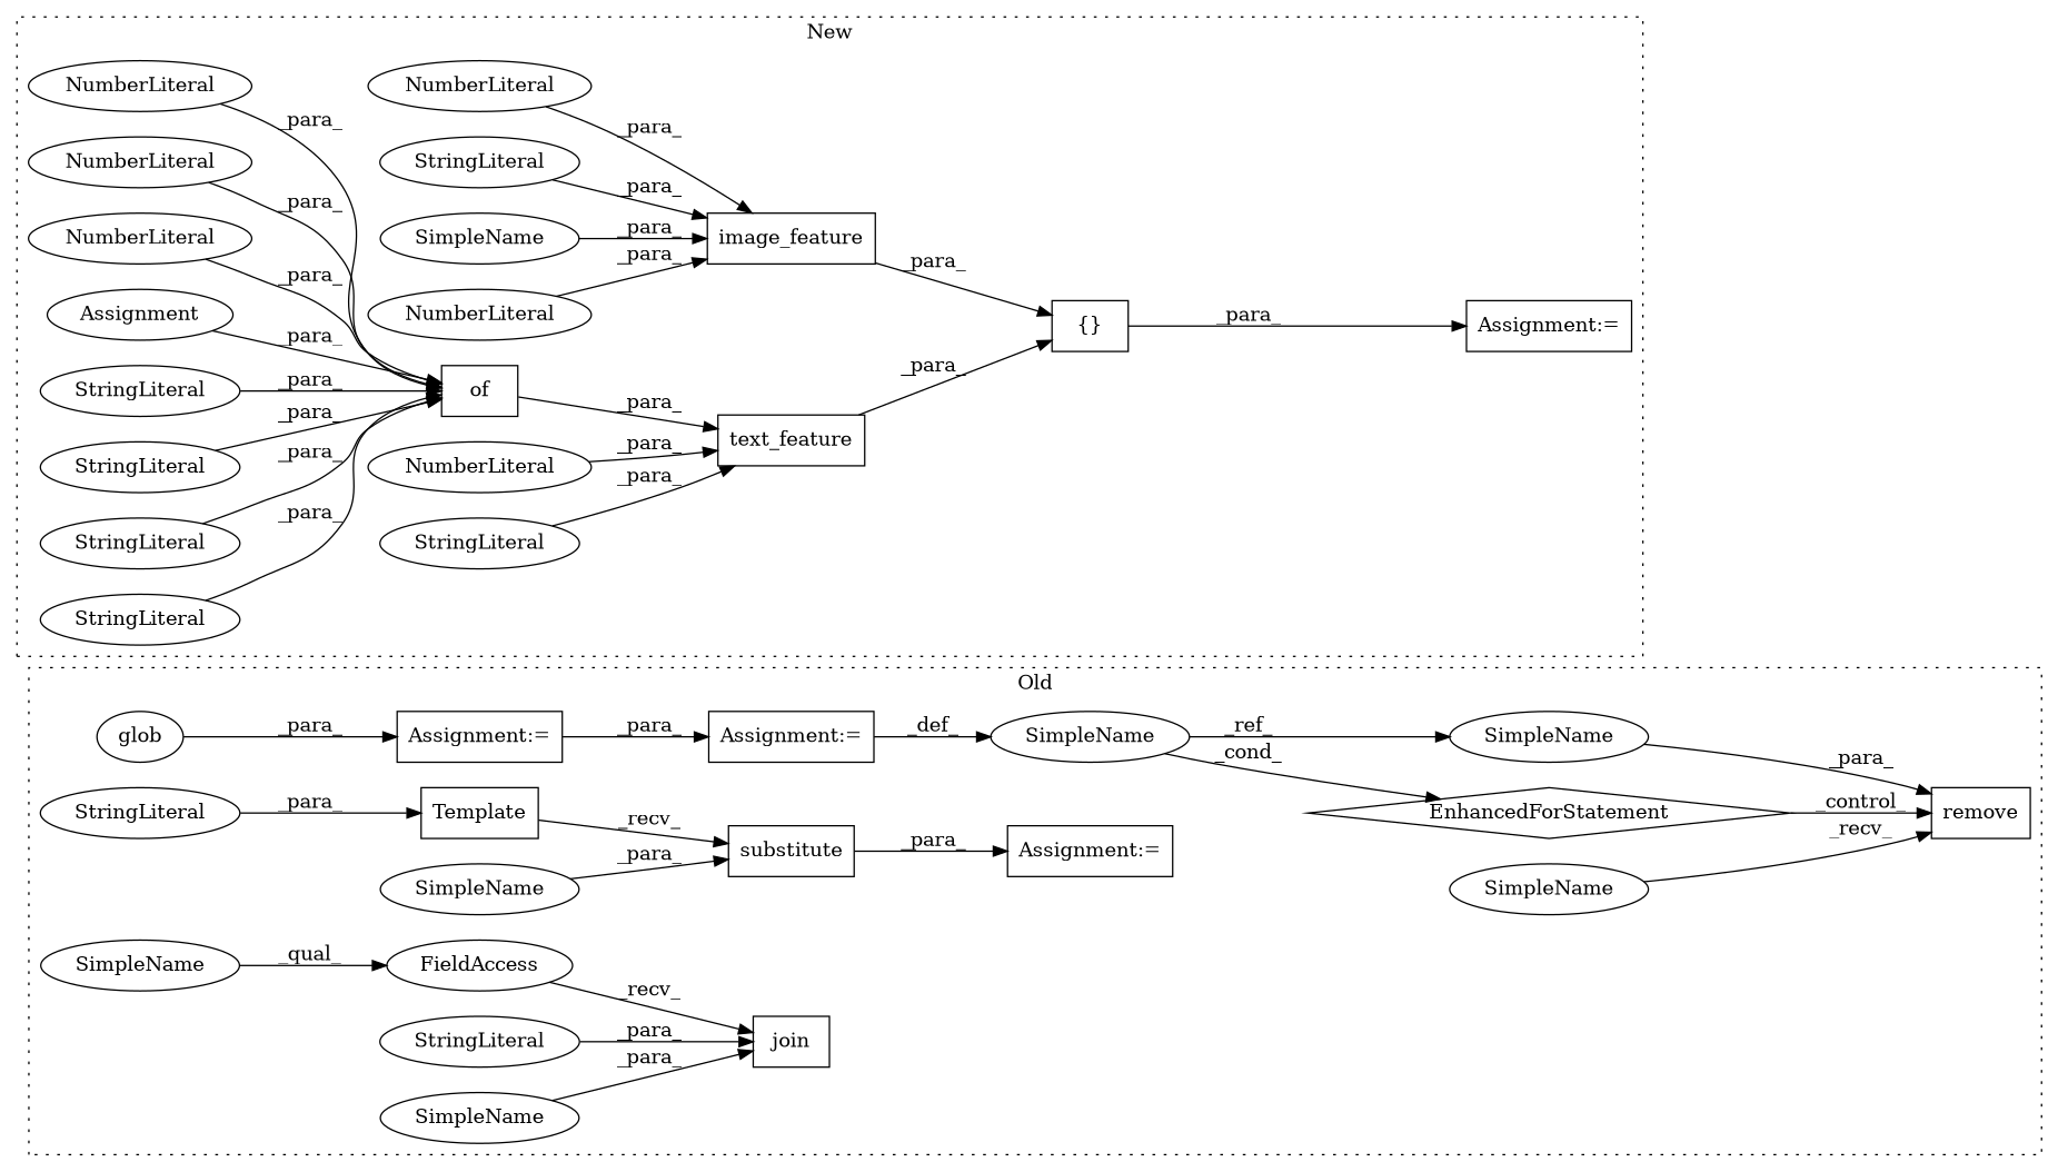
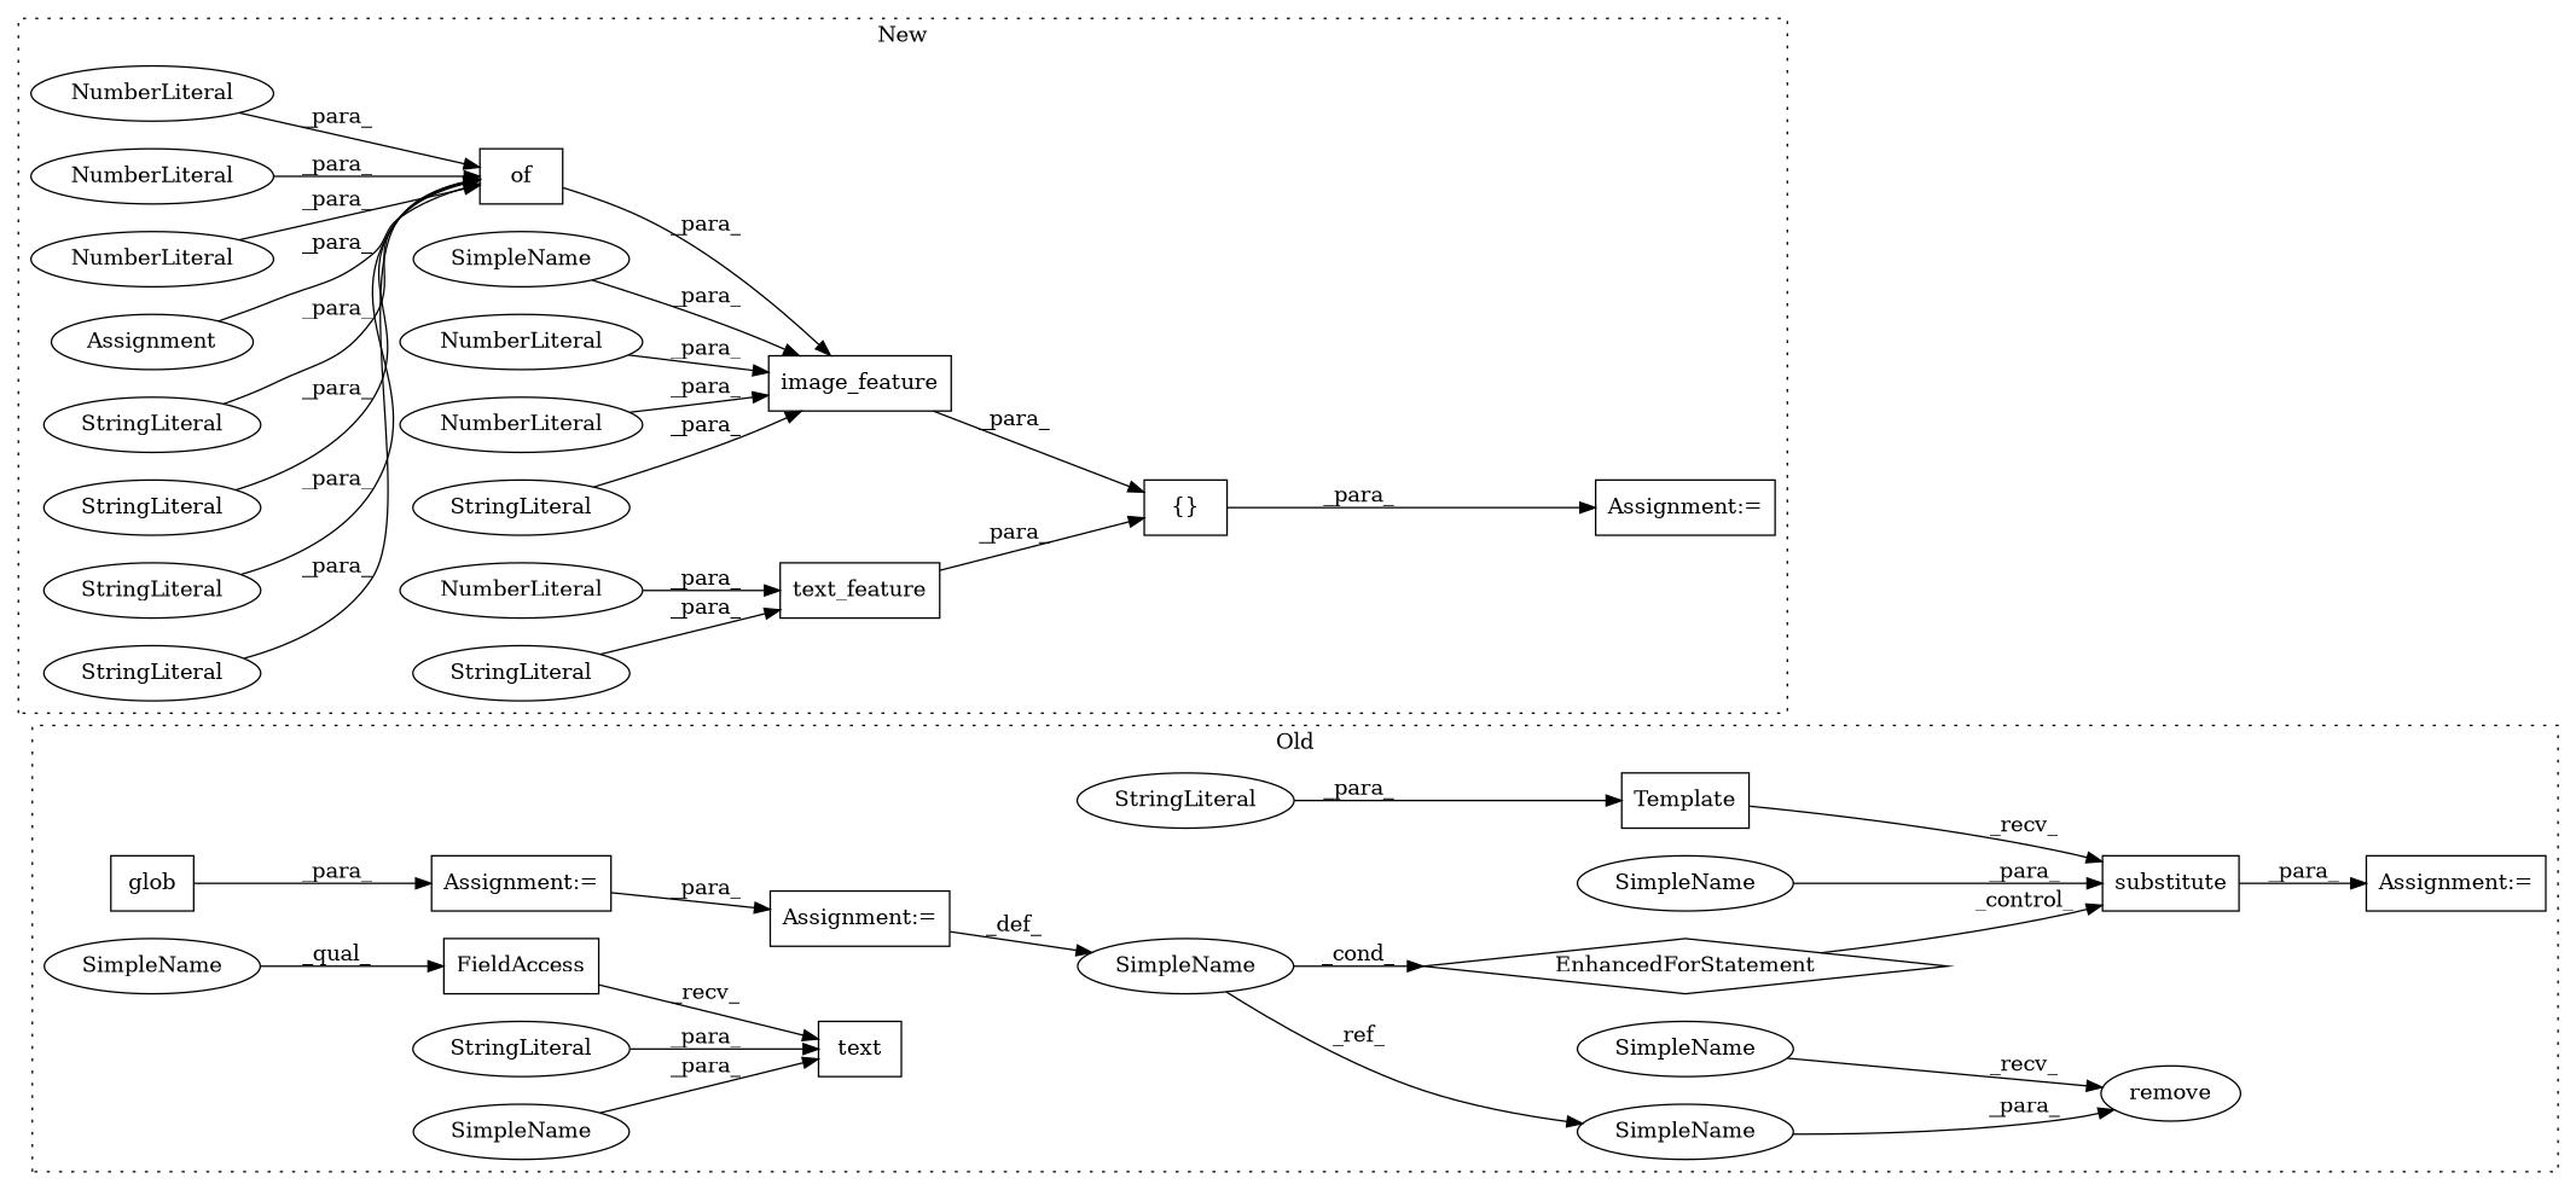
  digraph {
    rankdir=LR
    node [a=32 l=1 s="13057,13132" shape=ellipse]
    n1 [l="11,1" label=substitute s="12699,12727" shape=box]
-   n2 [l="5,1" label=join s="13019,13049" shape=box]
+   n2 [l="5,1" label=text s="13019,13049" shape=box]
    n3 [a=70 l="53,2" label=EnhancedForStatement shape=diamond]
-   n4 [l="5,1" label=glob s="13006,13050"]
+   n4 [l="5,1" label=glob s="13006,13050" shape=box]
    n5 [a=45 l=7 label=StringLiteral s=13042]
-   n6 [l="7,1" label=remove s="13145,13154" shape=box]
+   n6 [l="7,1" label=remove s="13145,13154"]
    n7 [a=42 l=2 label=SimpleName s=13117]
    n8 [l="9,1" label=Template s="12422,12697" shape=box]
-   n9 [a=22 l=7 label=FieldAccess s=13011]
+   n9 [a=22 l=7 label=FieldAccess s=13011 shape=box]
    n10 [a=7 l="53,2" label="Assignment:=" shape=box]
    n11 [a=7 label="Assignment:=" s=12421 shape=box]
    n12 [a=45 l=266 label=StringLiteral s=12431]
    n13 [a=7 label="Assignment:=" s=13000 shape=box]
    n14 [a=42 l=17 label=SimpleName s=12710]
    n15 [a=42 l=17 label=SimpleName s=13024]
    n16 [a=42 l=2 label=SimpleName s=13152]
    n17 [a=42 l=2 label=SimpleName s=13142]
    n18 [a=42 l=2 label=SimpleName s=13011]
    n19 [l="14,1" label=image_feature s="12026,12133" shape=box]
    n20 [a=34 label=NumberLiteral s=12132]
    n21 [a=34 label=NumberLiteral s=12130]
    n22 [a=4 l="1,1" label="{}" s="12025,12165" shape=box]
    n23 [a=45 l=8 label=StringLiteral s=12058]
    n24 [l="3,1" label=of s="12071,12128" shape=box]
    n25 [a=34 label=NumberLiteral s=12127]
    n26 [a=34 label=NumberLiteral s=12100]
    n27 [a=34 label=NumberLiteral s=12110]
    n28 [a=9 l=4 label=Assignment s=12086]
    n29 [a=7 label="Assignment:=" s=12007 shape=box]
    n30 [a=45 l=8 label=StringLiteral s=12091]
    n31 [a=45 l=14 label=StringLiteral s=12112]
    n32 [a=45 l=7 label=StringLiteral s=12102]
    n33 [a=45 l=11 label=StringLiteral s=12074]
    n34 [l="13,1" label=text_feature s="12135,12164" shape=box]
    n35 [a=34 label=NumberLiteral s=12156]
    n36 [a=45 l=7 label=StringLiteral s=12148]
    n37 [a=42 l=17 label=SimpleName s=12040]
    subgraph cluster_1 {
      label=Old
      style=dotted
      n1
      n2
      n3
      n4
      n5
      n6
      n7
      n8
      n9
      n10
      n11
      n12
      n13
      n14
      n15
      n16
      n17
      n18
    }
    subgraph cluster_2 {
      label=New
      style=dotted
      n19
      n20
      n21
      n22
      n23
      n24
      n25
      n26
      n27
      n28
      n29
      n30
      n31
      n32
      n33
      n34
      n35
      n36
      n37
    }
    n1 -> n11 [label=_para_]
-   n3 -> n6 [label=_control_]
+   n3 -> n1 [label=_control_]
    n4 -> n13 [label=_para_]
    n5 -> n2 [label=_para_]
    n7 -> n3 [label=_cond_]
    n7 -> n16 [label=_ref_]
    n8 -> n1 [label=_recv_]
    n9 -> n2 [label=_recv_]
    n10 -> n7 [label=_def_]
    n12 -> n8 [label=_para_]
    n13 -> n10 [label=_para_]
    n14 -> n1 [label=_para_]
    n15 -> n2 [label=_para_]
    n16 -> n6 [label=_para_]
    n17 -> n6 [label=_recv_]
    n18 -> n9 [label=_qual_]
    n19 -> n22 [label=_para_]
    n20 -> n19 [label=_para_]
    n21 -> n19 [label=_para_]
    n22 -> n29 [label=_para_]
    n23 -> n19 [label=_para_]
-   n24 -> n34 [label=_para_]
+   n24 -> n19 [label=_para_]
    n25 -> n24 [label=_para_]
    n26 -> n24 [label=_para_]
    n27 -> n24 [label=_para_]
    n28 -> n24 [label=_para_]
    n30 -> n24 [label=_para_]
    n31 -> n24 [label=_para_]
    n32 -> n24 [label=_para_]
    n33 -> n24 [label=_para_]
    n34 -> n22 [label=_para_]
    n35 -> n34 [label=_para_]
    n36 -> n34 [label=_para_]
    n37 -> n19 [label=_para_]
  }
